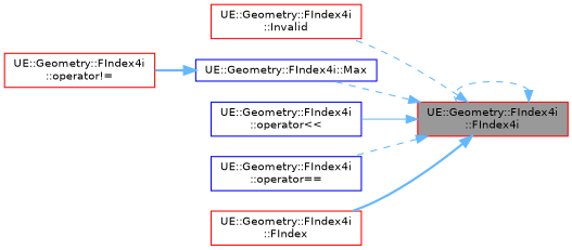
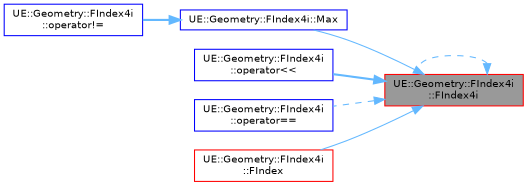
  digraph {
    rankdir=RL
    node [color=red fillcolor=white fontname=Helvetica fontsize=10 shape=box style=filled]
    edge [color=steelblue1 dir=back fontname=Helvetica fontsize=10 labelfontname=Helvetica labelfontsize=10 style=dashed]
    n1 [fillcolor=grey60 fontcolor=black height=0.2 label="UE::Geometry::FIndex4i\l::FIndex4i" width=0.4]
-   n2 [height=0.2 label="UE::Geometry::FIndex4i\l::Invalid" width=0.4]
    n3 [color=blue height=0.2 label="UE::Geometry::FIndex4i::Max" width=0.4]
    n4 [color=blue height=0.2 label="UE::Geometry::FIndex4i\l::operator\<\<" width=0.4]
    n5 [color=blue height=0.2 label="UE::Geometry::FIndex4i\l::operator==" width=0.4]
    n6 [height=0.2 label="UE::Geometry::FIndex4i\l::FIndex" width=0.4]
-   n7 [height=0.2 label="UE::Geometry::FIndex4i\l::operator!=" width=0.4]
+   n7 [color=blue height=0.2 label="UE::Geometry::FIndex4i\l::operator!=" width=0.4]
    n1 -> n1
-   n1 -> n2
-   n1 -> n3
-   n1 -> n4 [style=solid]
+   n1 -> n3 [style=solid]
+   n1 -> n4 [style=bold]
    n1 -> n5
-   n1 -> n6 [style=bold]
+   n1 -> n6 [style=solid]
    n3 -> n7 [style=bold]
  }
